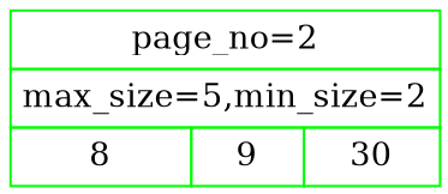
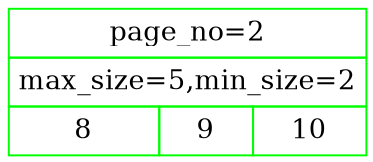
  digraph {
-   n1 [color=green label=<<TABLE BORDER="0" CELLBORDER="1" CELLSPACING="0" CELLPADDING="4"> <TR><TD COLSPAN="3">page_no=2</TD></TR> <TR><TD COLSPAN="3">max_size=5,min_size=2</TD></TR> <TR><TD>8</TD> <TD>9</TD> <TD>30</TD> </TR></TABLE>> shape=plain]
+   n1 [color=green label=<<TABLE BORDER="0" CELLBORDER="1" CELLSPACING="0" CELLPADDING="4"> <TR><TD COLSPAN="3">page_no=2</TD></TR> <TR><TD COLSPAN="3">max_size=5,min_size=2</TD></TR> <TR><TD>8</TD> <TD>9</TD> <TD>10</TD> </TR></TABLE>> shape=plain]
  }
